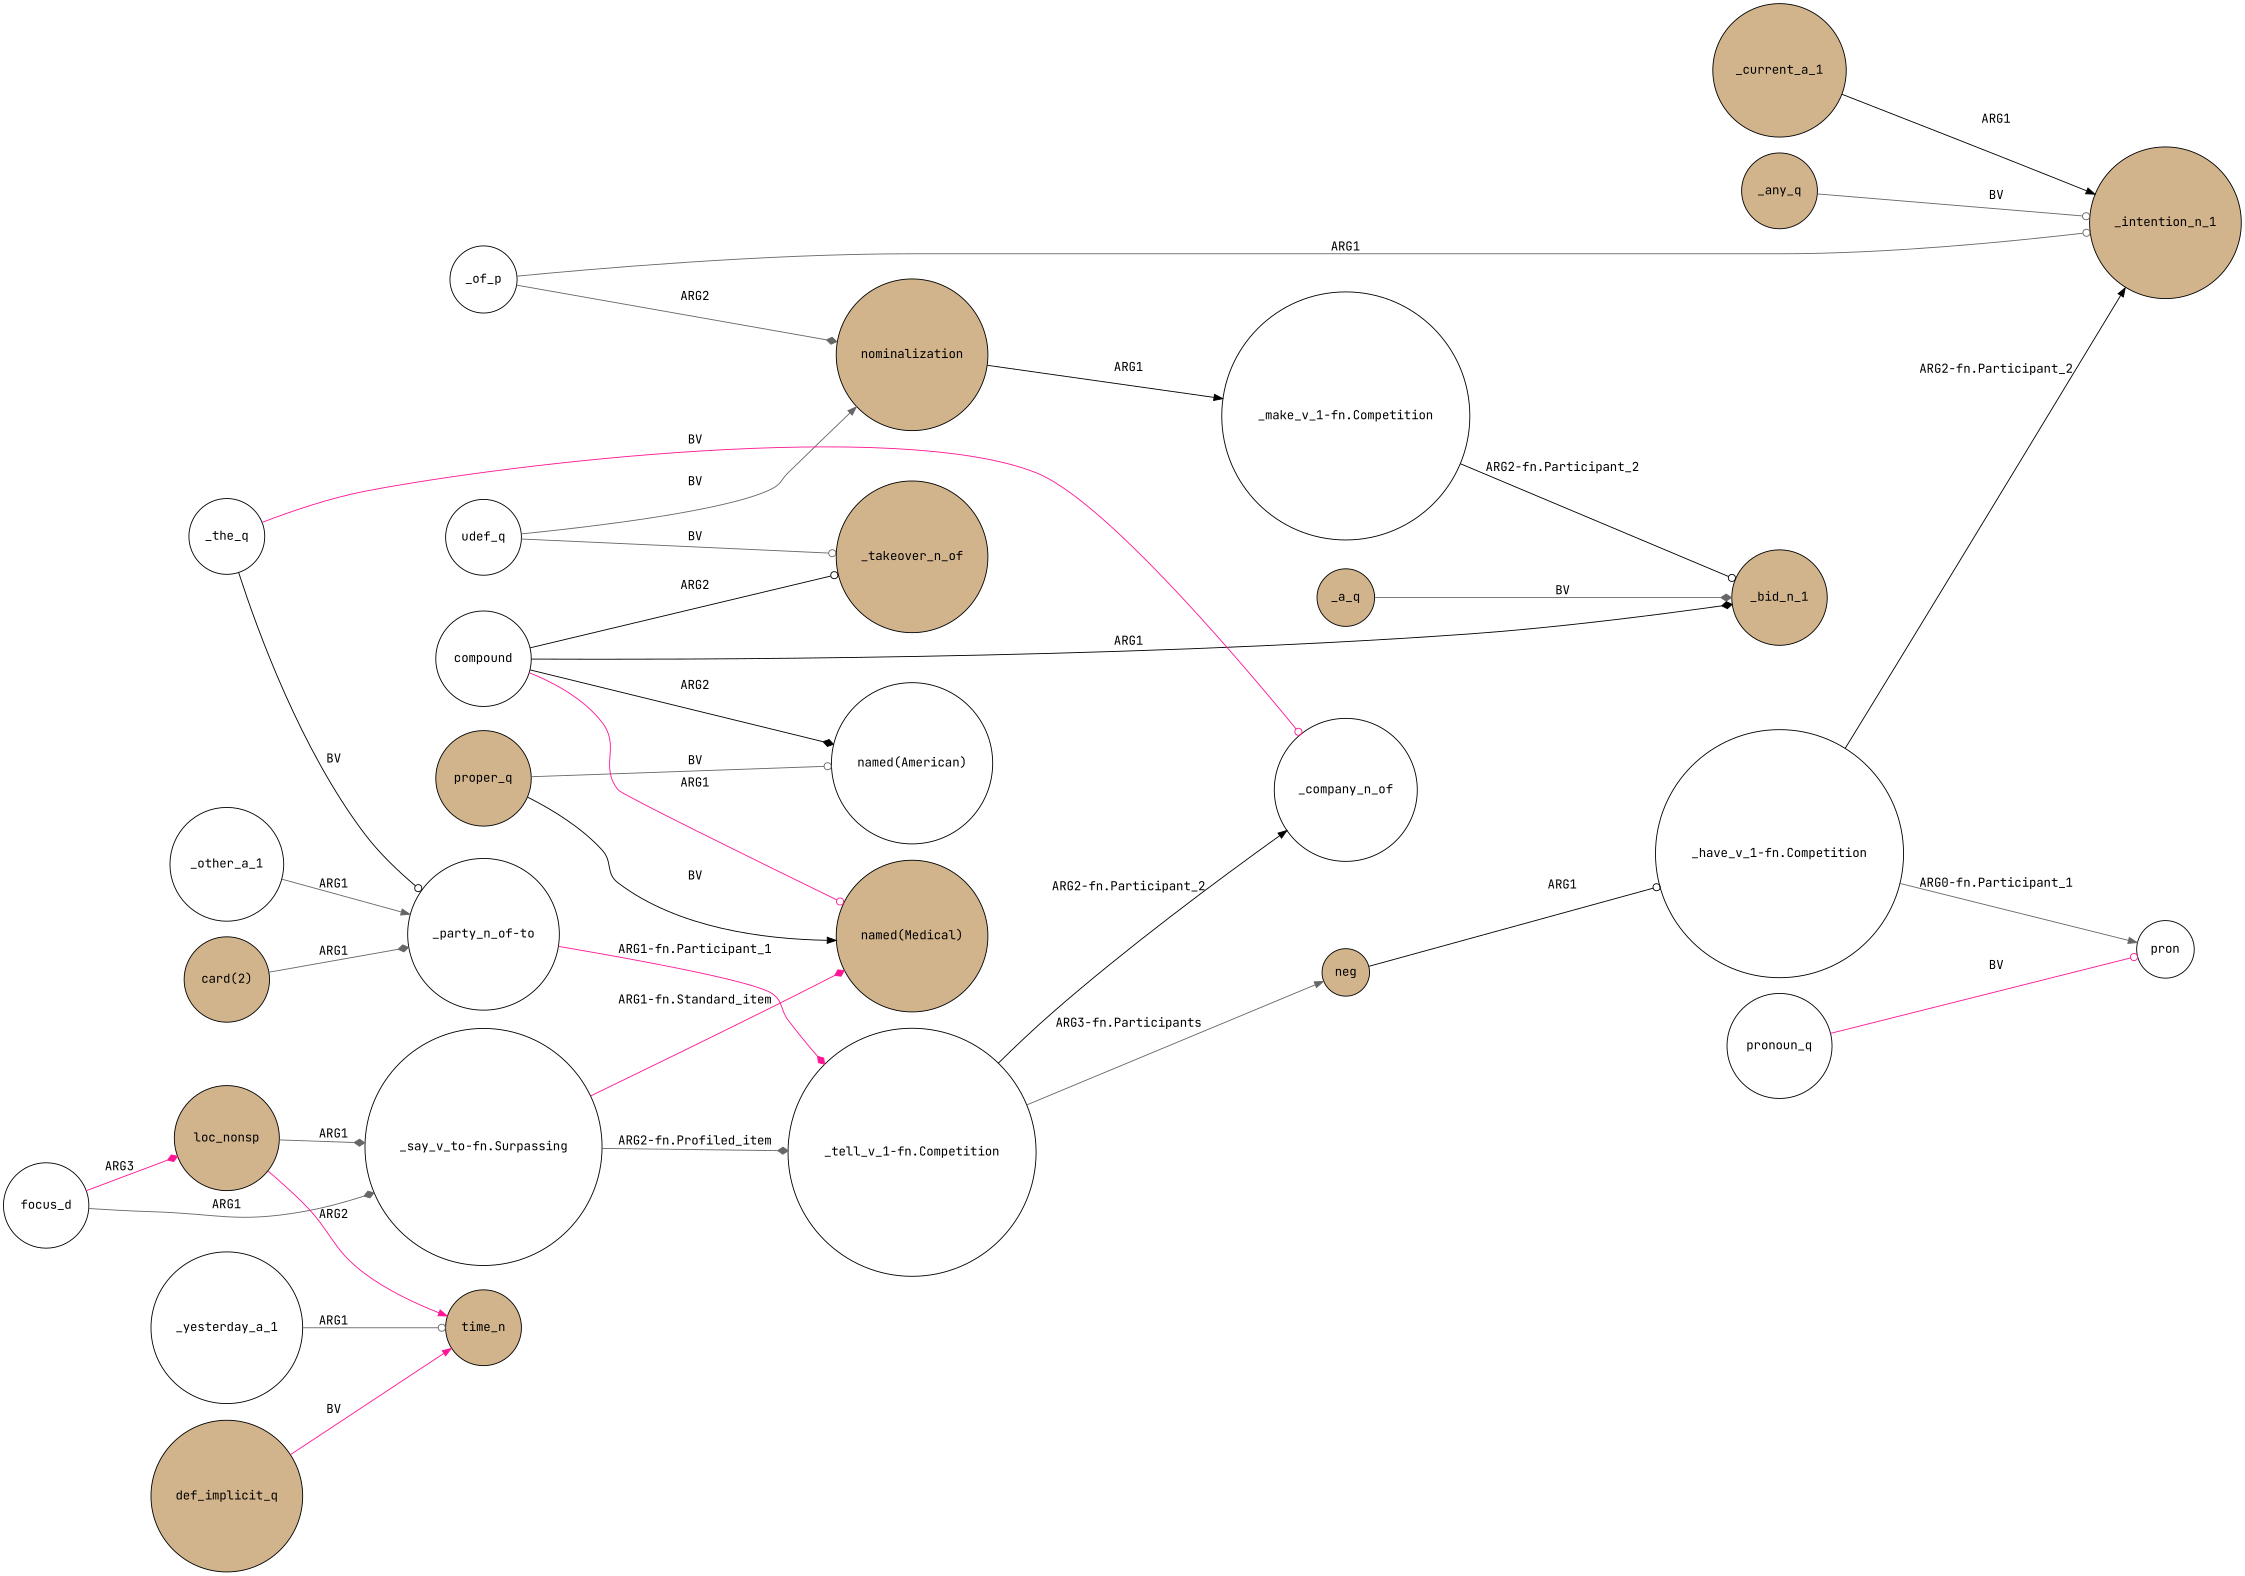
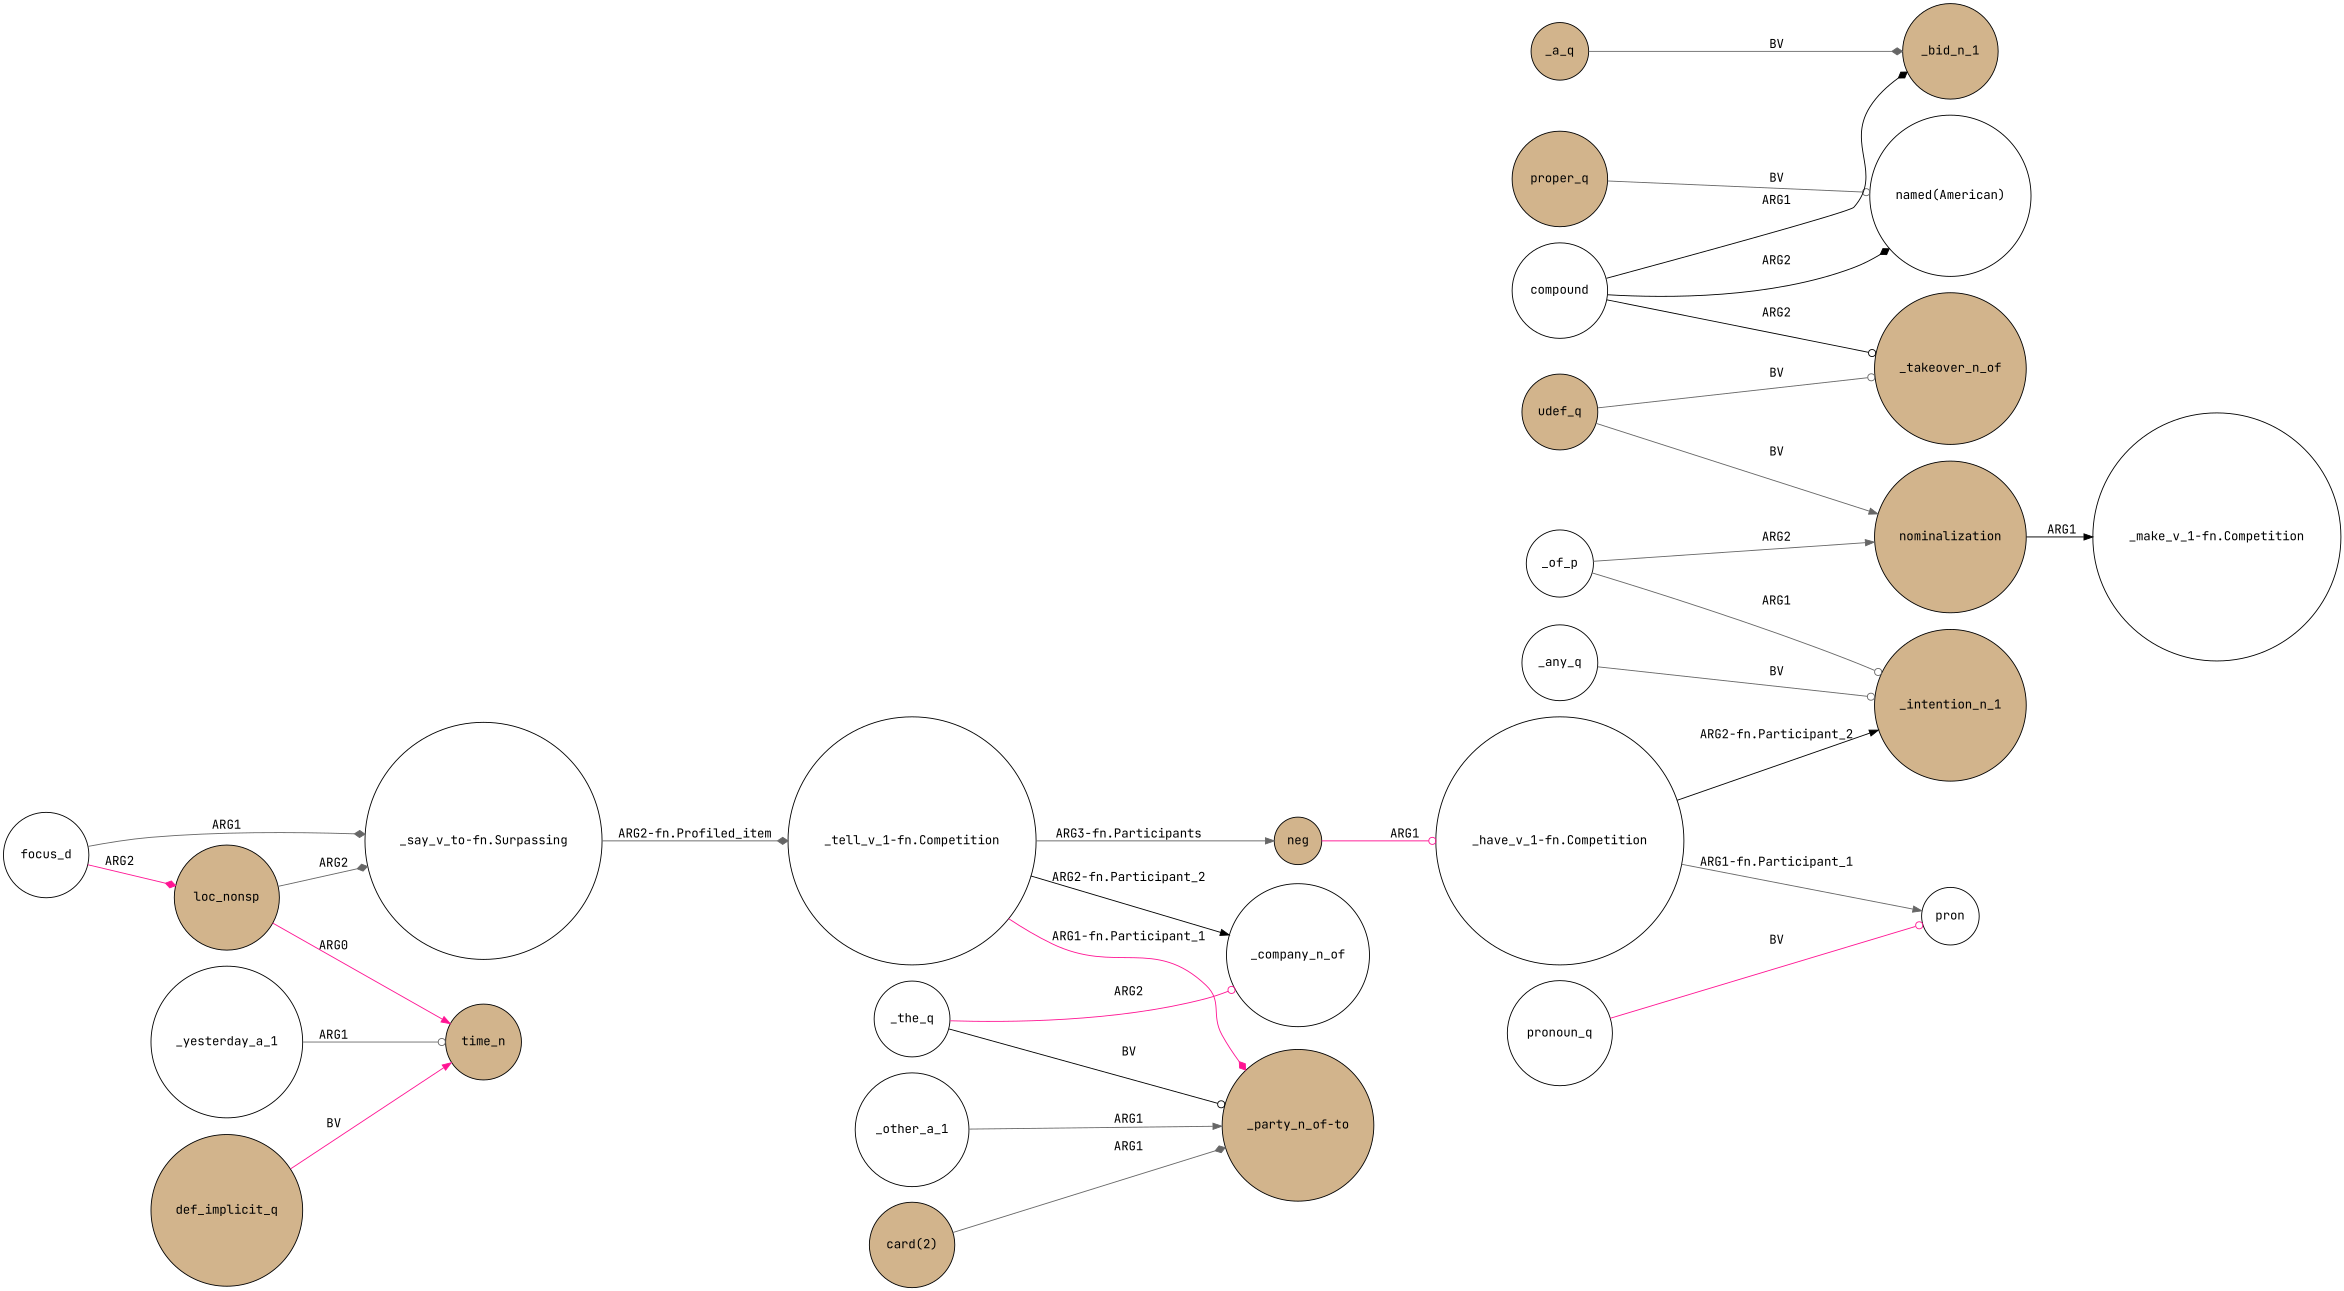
  digraph {
    fontname="JetBrains Mono"
    rankdir=LR
    node [fillcolor=tan fontname="JetBrains Mono" shape=circle style=filled]
    edge [arrowhead=normal color=gray40 fontname="JetBrains Mono"]
    _a_q
    _bid_n_1
    _other_a_1 [fillcolor=white]
-   "_party_n_of-to" [fillcolor=white]
+   "_party_n_of-to"
    "_tell_v_1-fn.Competition" [fillcolor=white]
    _company_n_of [fillcolor=white]
    neg
    "_have_v_1-fn.Competition" [fillcolor=white]
-   _current_a_1
    _intention_n_1
    "_say_v_to-fn.Surpassing" [fillcolor=white]
-   "named(Medical)"
    _of_p [fillcolor=white]
    nominalization
    "_make_v_1-fn.Competition" [fillcolor=white]
    pron [fillcolor=white]
-   udef_q [fillcolor=white]
+   udef_q
    _takeover_n_of
    _yesterday_a_1 [fillcolor=white]
    time_n
    focus_d [fillcolor=white]
    loc_nonsp
    proper_q
    "named(American)" [fillcolor=white]
-   _any_q
+   _any_q [fillcolor=white]
    pronoun_q [fillcolor=white]
    compound [fillcolor=white]
    _the_q [fillcolor=white]
    def_implicit_q
    "card(2)"
    _a_q -> _bid_n_1 [arrowhead=diamond label=BV]
    _other_a_1 -> "_party_n_of-to" [label=ARG1]
-   "_party_n_of-to" -> "_tell_v_1-fn.Competition" [arrowhead=diamond color=deeppink label="ARG1-fn.Participant_1"]
+   "_tell_v_1-fn.Competition" -> "_party_n_of-to" [arrowhead=diamond color=deeppink label="ARG1-fn.Participant_1"]
    "_tell_v_1-fn.Competition" -> _company_n_of [color=black label="ARG2-fn.Participant_2"]
    "_tell_v_1-fn.Competition" -> neg [label="ARG3-fn.Participants"]
-   neg -> "_have_v_1-fn.Competition" [arrowhead=odot color=black label=ARG1]
+   neg -> "_have_v_1-fn.Competition" [arrowhead=odot color=deeppink label=ARG1]
    "_have_v_1-fn.Competition" -> _intention_n_1 [color=black label="ARG2-fn.Participant_2"]
-   "_have_v_1-fn.Competition" -> pron [label="ARG0-fn.Participant_1"]
-   _current_a_1 -> _intention_n_1 [color=black label=ARG1]
+   "_have_v_1-fn.Competition" -> pron [label="ARG1-fn.Participant_1"]
    "_say_v_to-fn.Surpassing" -> "_tell_v_1-fn.Competition" [arrowhead=diamond label="ARG2-fn.Profiled_item"]
-   "_say_v_to-fn.Surpassing" -> "named(Medical)" [arrowhead=diamond color=deeppink label="ARG1-fn.Standard_item"]
    _of_p -> _intention_n_1 [arrowhead=odot label=ARG1]
-   _of_p -> nominalization [arrowhead=diamond label=ARG2]
+   _of_p -> nominalization [label=ARG2]
    nominalization -> "_make_v_1-fn.Competition" [color=black label=ARG1]
-   "_make_v_1-fn.Competition" -> _bid_n_1 [arrowhead=odot color=black label="ARG2-fn.Participant_2"]
    udef_q -> nominalization [label=BV]
    udef_q -> _takeover_n_of [arrowhead=odot label=BV]
    _yesterday_a_1 -> time_n [arrowhead=odot label=ARG1]
    focus_d -> "_say_v_to-fn.Surpassing" [arrowhead=diamond label=ARG1]
-   focus_d -> loc_nonsp [arrowhead=diamond color=deeppink label=ARG3]
-   loc_nonsp -> "_say_v_to-fn.Surpassing" [arrowhead=diamond label=ARG1]
-   loc_nonsp -> time_n [color=deeppink label=ARG2]
-   proper_q -> "named(Medical)" [color=black label=BV]
+   focus_d -> loc_nonsp [arrowhead=diamond color=deeppink label=ARG2]
+   loc_nonsp -> "_say_v_to-fn.Surpassing" [arrowhead=diamond label=ARG2]
+   loc_nonsp -> time_n [color=deeppink label=ARG0]
    proper_q -> "named(American)" [arrowhead=odot label=BV]
    _any_q -> _intention_n_1 [arrowhead=odot label=BV]
    pronoun_q -> pron [arrowhead=odot color=deeppink label=BV]
    compound -> _bid_n_1 [arrowhead=diamond color=black label=ARG1]
-   compound -> "named(Medical)" [arrowhead=odot color=deeppink label=ARG1]
    compound -> _takeover_n_of [arrowhead=odot color=black label=ARG2]
    compound -> "named(American)" [arrowhead=diamond color=black label=ARG2]
    _the_q -> "_party_n_of-to" [arrowhead=odot color=black label=BV]
-   _the_q -> _company_n_of [arrowhead=odot color=deeppink label=BV]
+   _the_q -> _company_n_of [arrowhead=odot color=deeppink label=ARG2]
    def_implicit_q -> time_n [color=deeppink label=BV]
    "card(2)" -> "_party_n_of-to" [arrowhead=diamond label=ARG1]
  }
